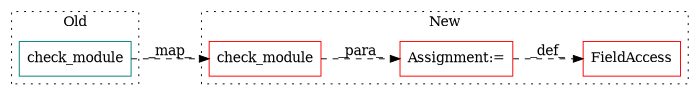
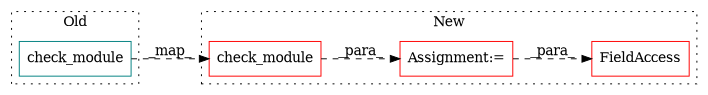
  digraph {
    rankdir=LR
    node [a=32 l="13,1" shape=box color=red]
    edge [style=dashed]
    n1 [label=check_module s="145,169"]
    n2 [a=7 l=1 label="Assignment:=" s=144]
    n3 [a=22 l=4 label=FieldAccess s=140]
    n4 [label=check_module s="158,182" color=teal]
    subgraph cluster_1 {
      label=New
      style=dotted
      n1
      n2
      n3
    }
    subgraph cluster_2 {
      label=Old
      style=dotted
      n4
    }
    n1 -> n2 [label=_para_]
-   n2 -> n3 [label=_def_]
+   n2 -> n3 [label=_para_]
    n4 -> n1 [label=_map_]
  }
